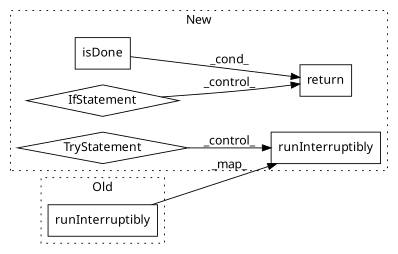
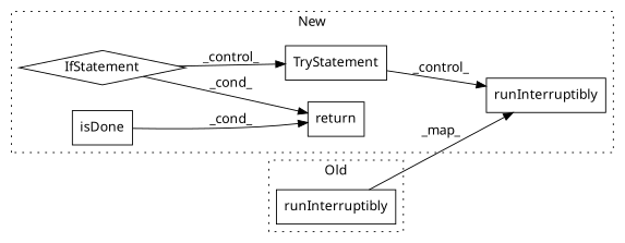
  digraph {
    fontname="Noto Sans"
    rankdir=LR
    node [a=32 fontname="Noto Sans" l=18 shape=box]
    edge [fontname="Noto Sans"]
    n1 [label=runInterruptibly s=900]
-   n2 [a=54 l=4 label=TryStatement s=879 shape=diamond]
+   n2 [a=54 l=4 label=TryStatement s=879]
    n3 [a=25 l="4,2" label=IfStatement s="839,851" shape=diamond]
    n4 [l=8 label=isDone s=843]
    n5 [a=41 l=7 label=return s=861]
    n6 [label=runInterruptibly s=788]
    subgraph cluster_1 {
      label=New
      style=dotted
      n1
      n2
      n3
      n4
      n5
    }
    subgraph cluster_2 {
      label=Old
      style=dotted
      n6
    }
    n2 -> n1 [label=_control_]
-   n3 -> n5 [label=_control_]
+   n3 -> n2 [label=_control_]
+   n3 -> n5 [label=_cond_]
    n4 -> n5 [label=_cond_]
    n6 -> n1 [label=_map_]
  }
